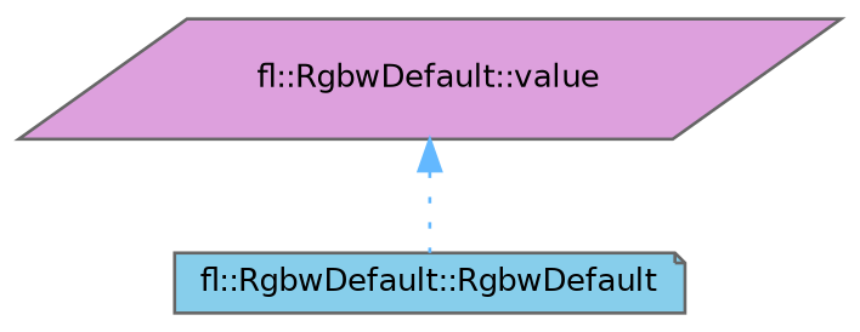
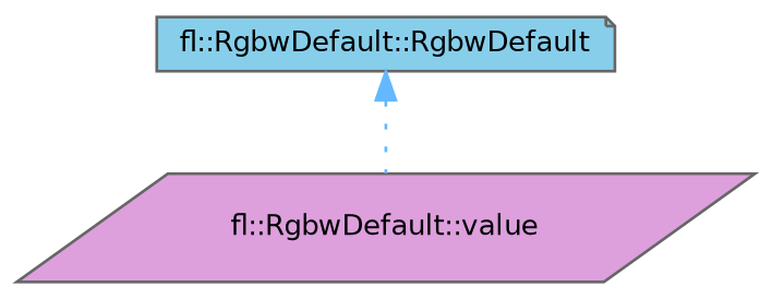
  digraph {
    rankdir=TB
    node [fontname=Helvetica fontsize=10 style=filled]
    n1 [color=gray40 fillcolor=skyblue fontcolor=black height=0.2 label="fl::RgbwDefault::RgbwDefault" shape=note width=0.4]
    n2 [color=grey40 fillcolor=plum height=0.2 label="fl::RgbwDefault::value" shape=parallelogram width=0.4]
-   n2 -> n1 [color=steelblue1 dir=back fontname=Helvetica fontsize=10 labelfontname=Helvetica labelfontsize=10 style=dotted]
+   n1 -> n2 [color=steelblue1 dir=back fontname=Helvetica fontsize=10 labelfontname=Helvetica labelfontsize=10 style=dotted]
  }
